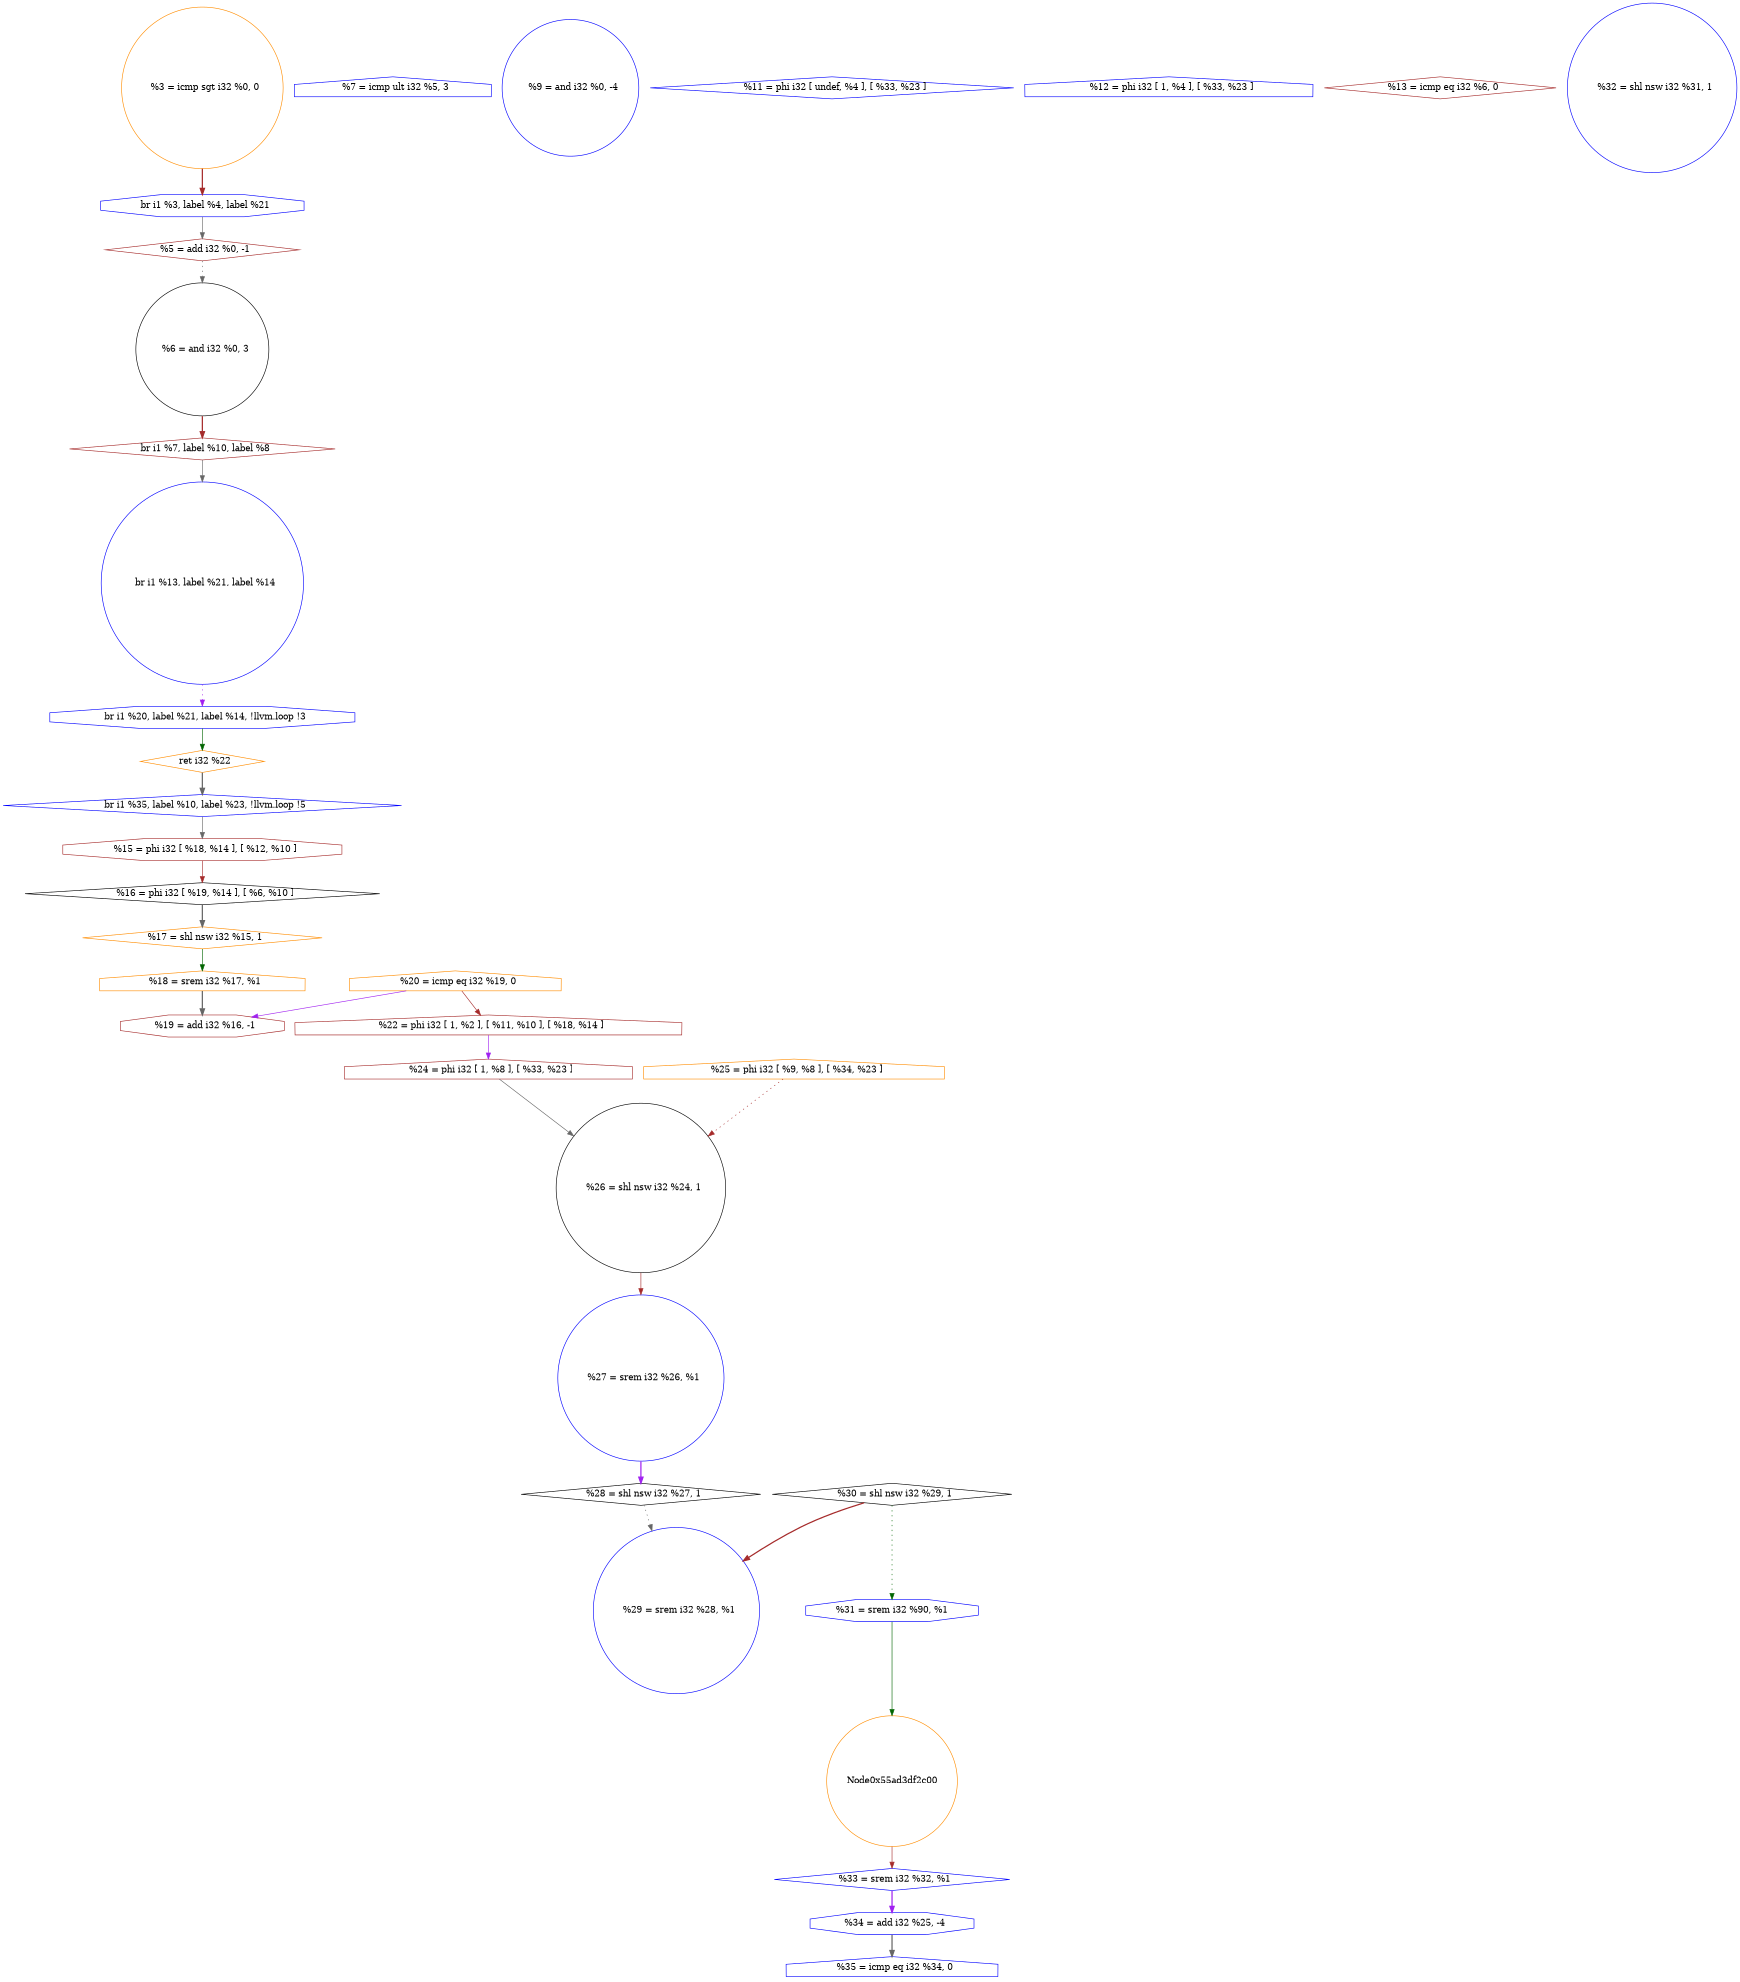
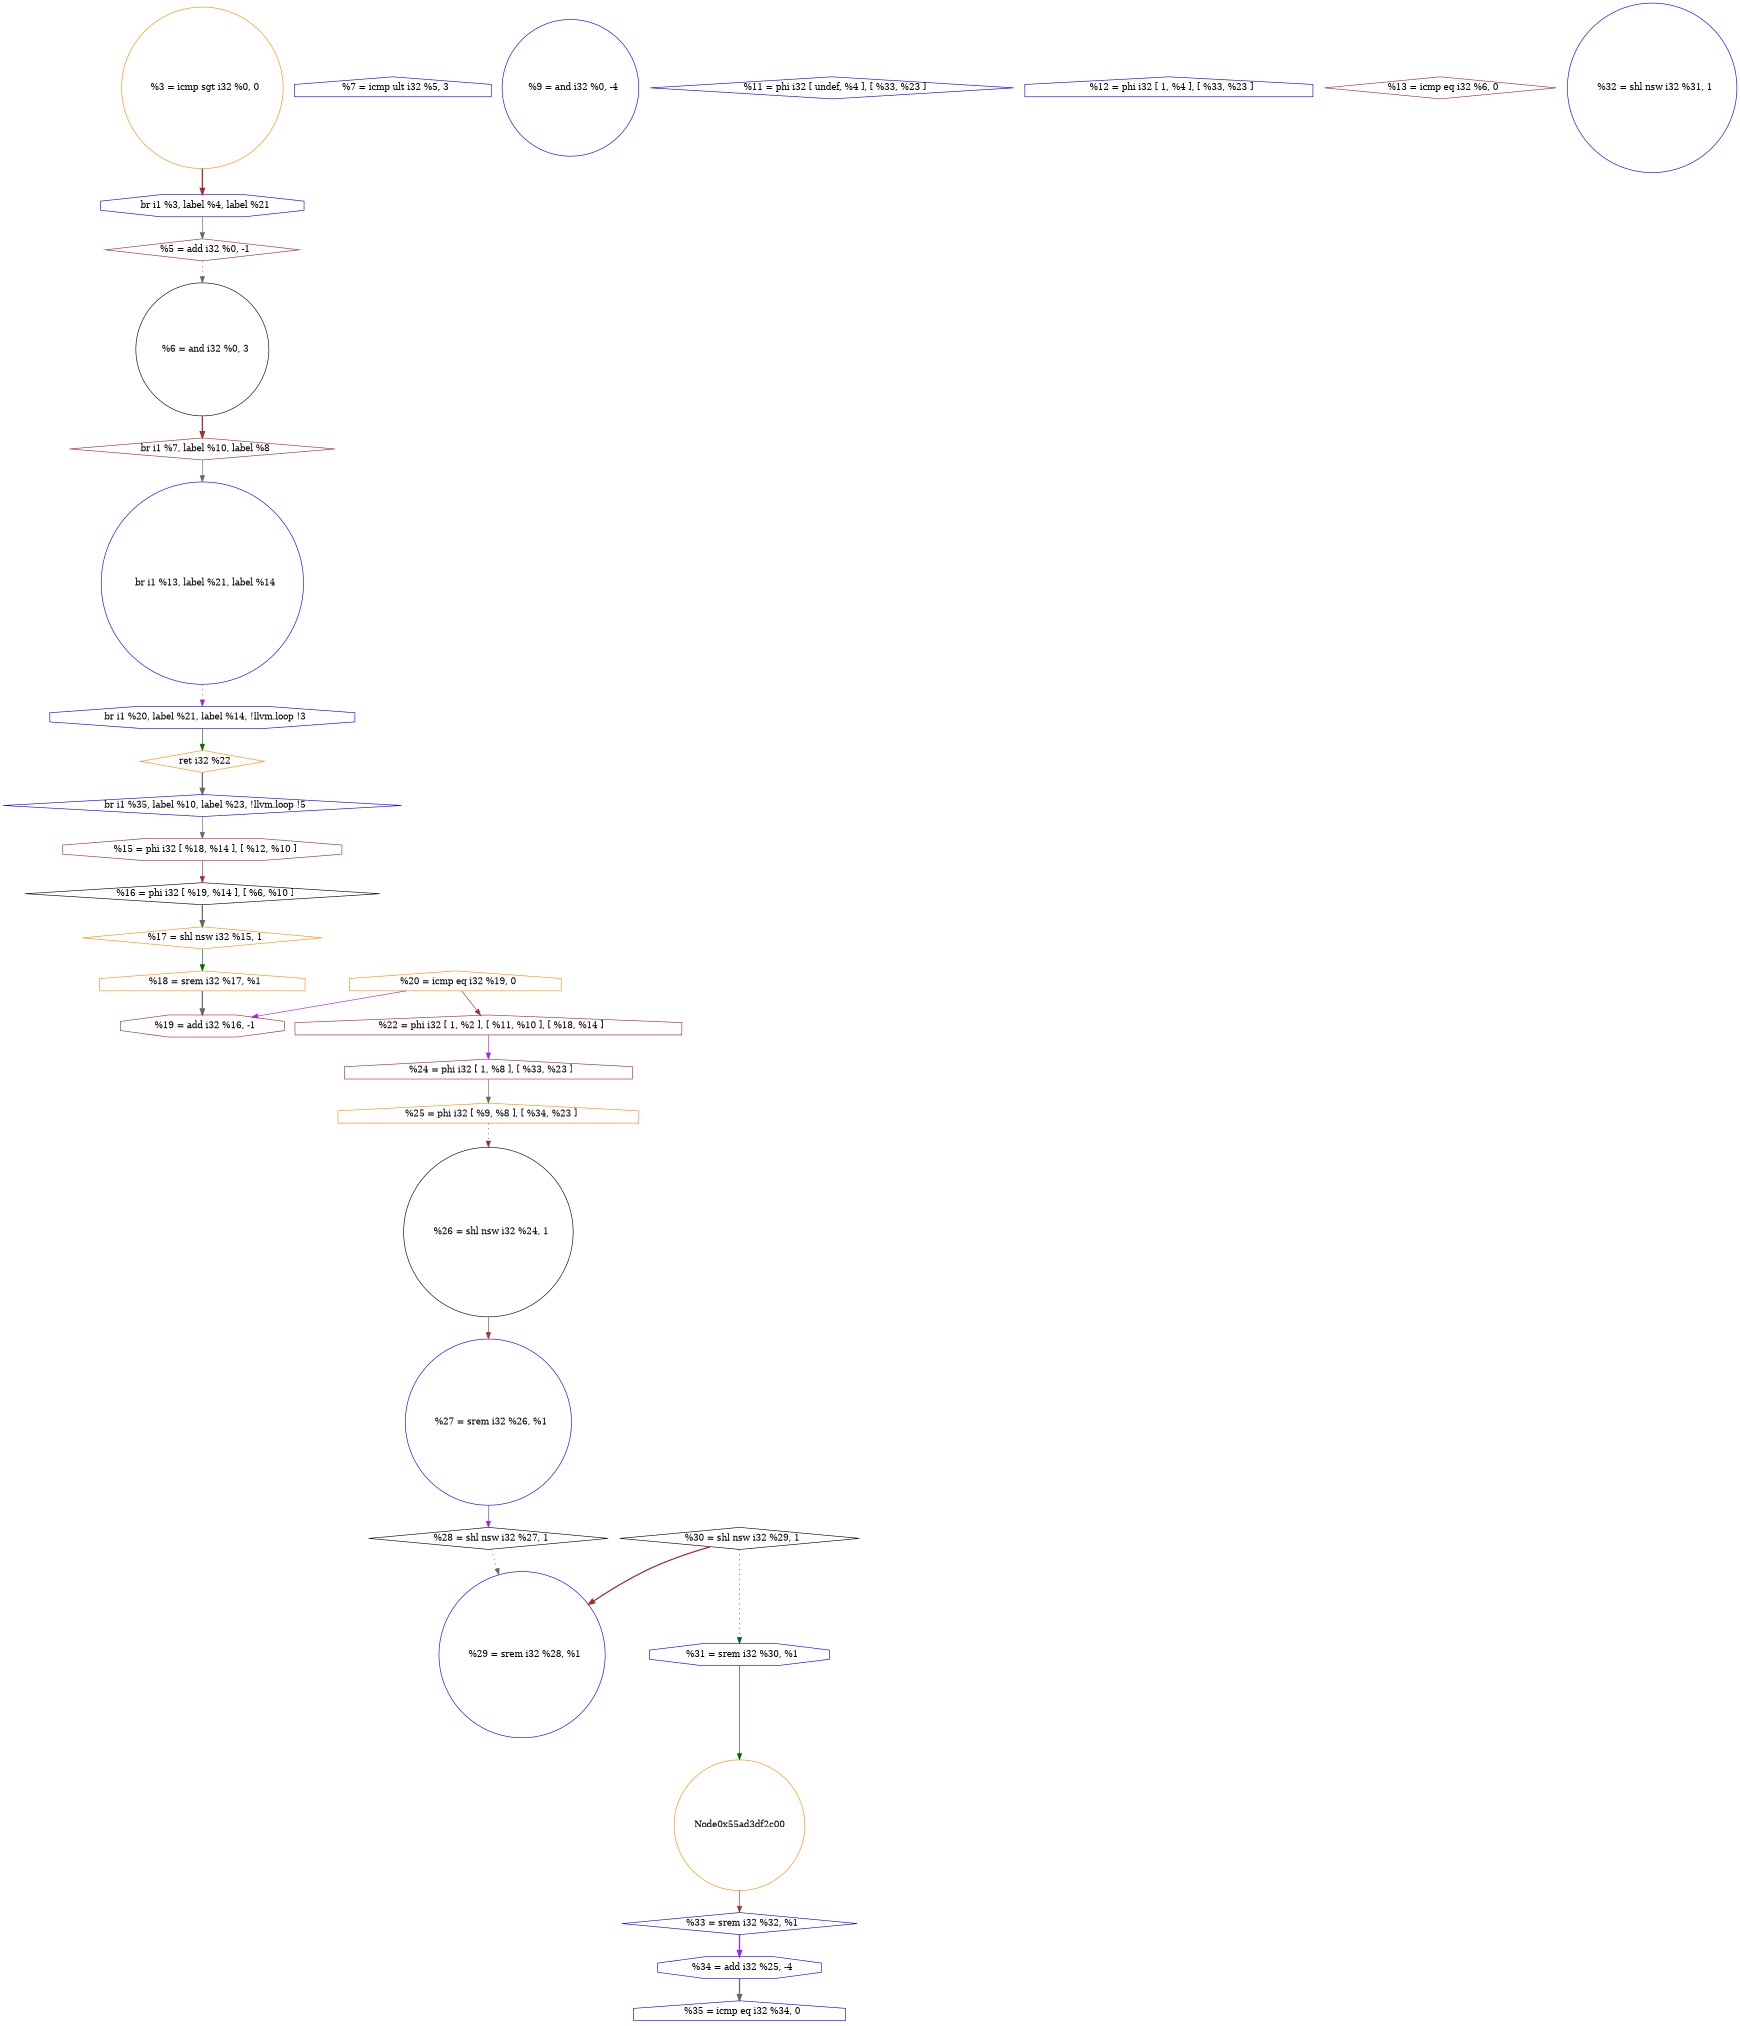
  digraph {
    node [color=blue shape=diamond]
    edge [color=gray40 style=solid]
    n1 [color=darkorange label="  %3 = icmp sgt i32 %0, 0" shape=circle]
    n2 [label="  br i1 %3, label %4, label %21" shape=octagon]
    n3 [color=brown label="  %5 = add i32 %0, -1"]
    n4 [color=black label="  %6 = and i32 %0, 3" shape=circle]
    n5 [color=brown label="  br i1 %7, label %10, label %8"]
    n6 [label="  br i1 %13, label %21, label %14" shape=circle]
    n7 [label="  %7 = icmp ult i32 %5, 3" shape=house]
    n8 [label="  %9 = and i32 %0, -4" shape=circle]
    n9 [label="  %11 = phi i32 [ undef, %4 ], [ %33, %23 ]"]
    n10 [label="  %12 = phi i32 [ 1, %4 ], [ %33, %23 ]" shape=house]
    n11 [color=brown label="  %13 = icmp eq i32 %6, 0"]
    n12 [color=brown label="  %15 = phi i32 [ %18, %14 ], [ %12, %10 ]" shape=octagon]
    n13 [color=black label="  %16 = phi i32 [ %19, %14 ], [ %6, %10 ]"]
    n14 [color=darkorange label="  %17 = shl nsw i32 %15, 1"]
    n15 [color=darkorange label="  %18 = srem i32 %17, %1" shape=house]
    n16 [color=brown label="  %19 = add i32 %16, -1" shape=octagon]
    n17 [color=darkorange label="  %20 = icmp eq i32 %19, 0" shape=house]
    n18 [color=brown label="  %22 = phi i32 [ 1, %2 ], [ %11, %10 ], [ %18, %14 ]" shape=house]
    n19 [color=brown label="  %24 = phi i32 [ 1, %8 ], [ %33, %23 ]" shape=house]
    n20 [color=darkorange label="  %25 = phi i32 [ %9, %8 ], [ %34, %23 ]" shape=house]
    n21 [color=black label="  %26 = shl nsw i32 %24, 1" shape=circle]
    n22 [label="  %27 = srem i32 %26, %1" shape=circle]
    n23 [color=black label="  %28 = shl nsw i32 %27, 1"]
    n24 [label="  %29 = srem i32 %28, %1" shape=circle]
    n25 [color=black label="  %30 = shl nsw i32 %29, 1"]
-   n26 [label="%31 = srem i32 %90, %1" shape=octagon]
+   n26 [label="  %31 = srem i32 %30, %1" shape=octagon]
    Node0x55ad3df2c00 [color=darkorange shape=circle]
    n28 [label="  %33 = srem i32 %32, %1"]
    n29 [label="  %32 = shl nsw i32 %31, 1" shape=circle]
    n30 [label="  %34 = add i32 %25, -4" shape=octagon]
    n31 [label="  %35 = icmp eq i32 %34, 0" shape=house]
    n32 [color=darkorange label="  ret i32 %22"]
    n33 [label="  br i1 %35, label %10, label %23, !llvm.loop !5"]
    n34 [label="  br i1 %20, label %21, label %14, !llvm.loop !3" shape=octagon]
    n1 -> n2 [color=brown style=bold]
    n2 -> n3
    n3 -> n4 [style=dotted]
    n4 -> n5 [color=brown style=bold]
    n5 -> n6
    n6 -> n34 [color=purple style=dotted]
    n12 -> n13 [color=brown]
    n13 -> n14 [style=bold]
    n14 -> n15 [color=darkgreen]
    n15 -> n16 [style=bold]
    n17 -> n16 [color=purple]
    n17 -> n18 [color=brown]
    n18 -> n19 [color=purple]
-   n19 -> n21
+   n19 -> n20
    n20 -> n21 [color=brown style=dotted]
    n21 -> n22 [color=brown]
-   n22 -> n23 [color=purple style=bold]
+   n22 -> n23 [color=purple]
    n23 -> n24 [style=dotted]
    n25 -> n24 [color=brown style=bold]
    n25 -> n26 [color=darkgreen style=dotted]
    n26 -> Node0x55ad3df2c00 [color=darkgreen]
    Node0x55ad3df2c00 -> n28 [color=brown]
    n28 -> n30 [color=purple style=bold]
    n30 -> n31 [style=bold]
    n32 -> n33 [style=bold]
    n33 -> n12
    n34 -> n32 [color=darkgreen]
  }
